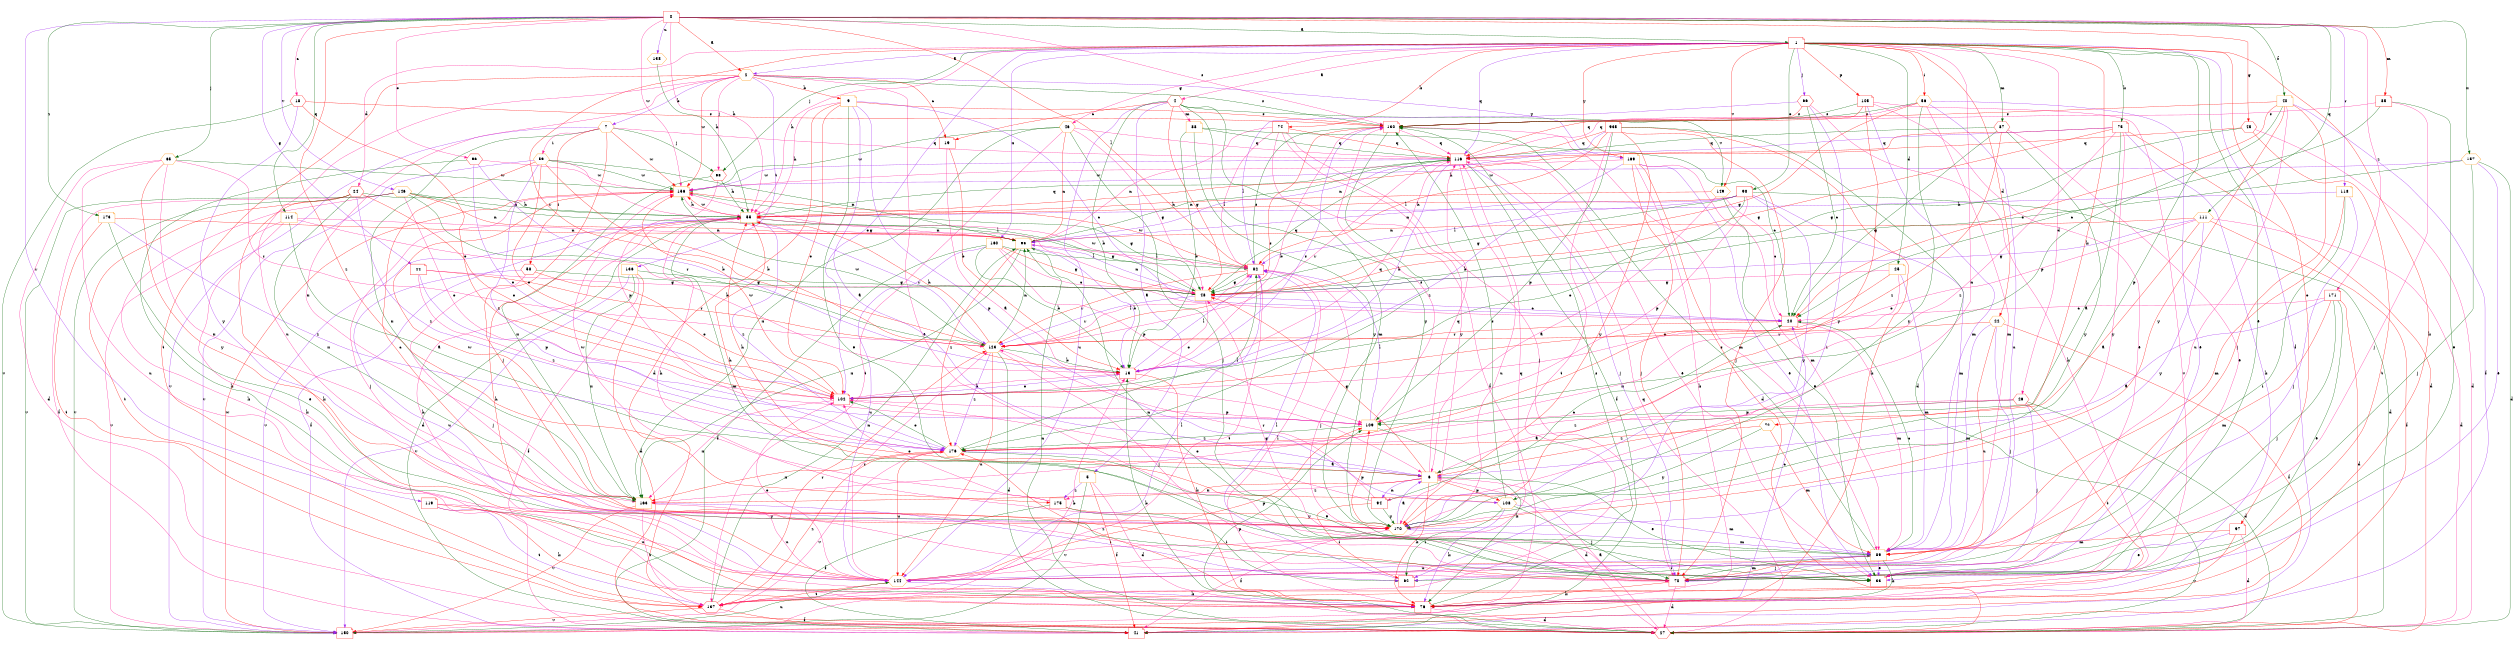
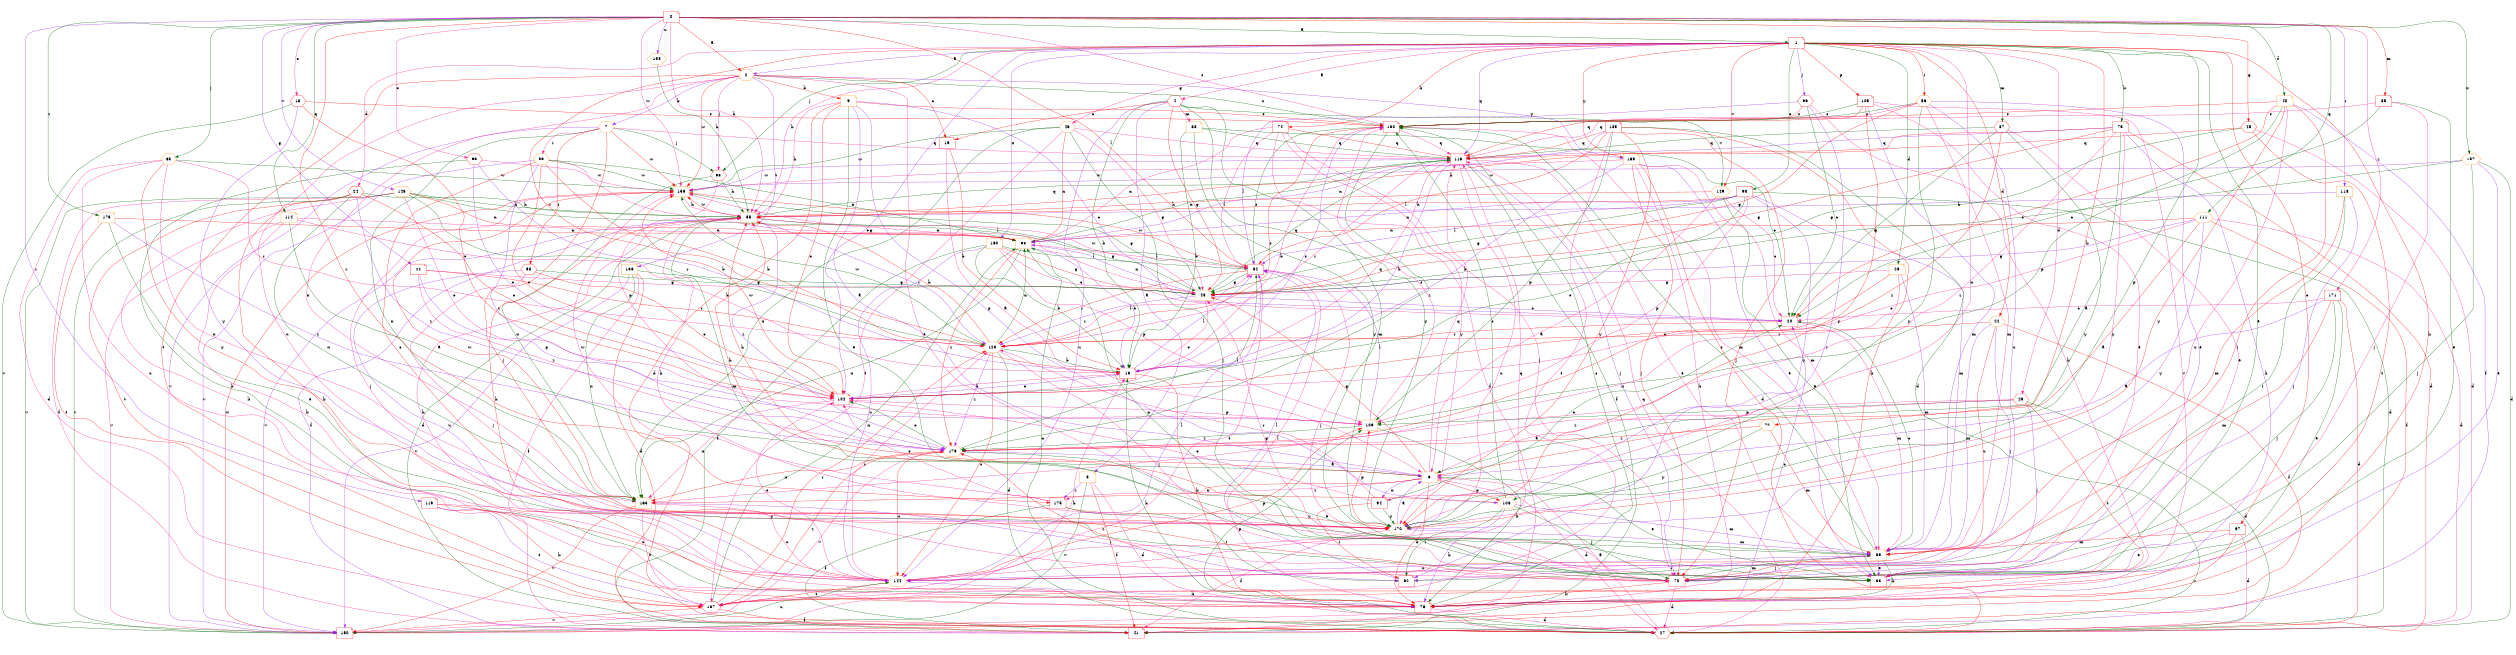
  strict digraph {
    node [color=red shape=note]
    edge [color=deeppink]
    0
    1
    2 [color=darkorange shape=hexagon]
    18 [shape=hexagon]
    40 [color=darkorange]
    44
    45 [shape=hexagon]
    55 [color=darkorange]
    65 [color=darkorange shape=hexagon]
    82
    85
    96 [shape=hexagon]
    111 [color=darkorange shape=hexagon]
    114 [color=darkorange]
    118 [color=darkorange]
    119
    130
    138 [color=darkorange shape=hexagon]
    146 [color=darkorange shape=hexagon]
    156 [color=darkorange]
    157 [color=darkorange shape=hexagon]
    171
    173 [color=darkorange]
    175
    4 [shape=hexagon]
    22 [color=darkorange shape=hexagon]
    24 [shape=hexagon]
    25 [color=darkorange]
    26 [shape=hexagon]
    33
    41
    46 [color=darkorange shape=hexagon]
    56 [color=darkorange shape=hexagon]
    66 [shape=hexagon]
    68 [shape=hexagon]
    72 [color=darkorange shape=hexagon]
    74
    75
    76
    87 [shape=hexagon]
    94
    97
    98
    102
    105
    108 [color=darkorange shape=hexagon]
    116
    123 [color=darkorange shape=hexagon]
    149 [color=darkorange shape=hexagon]
    160 [color=darkorange]
    169 [color=darkorange]
    7 [color=darkorange shape=hexagon]
    9 [color=darkorange]
    19
    136 [color=darkorange]
    137 [shape=hexagon]
    144 [color=darkorange shape=hexagon]
    163 [color=darkorange]
    170 [color=darkorange shape=hexagon]
    150
    70
    20
    109 [color=darkorange]
    48 [color=darkorange]
    176 [color=darkorange shape=hexagon]
    27 [shape=hexagon]
    89 [color=darkorange]
    95 [color=darkorange]
    13
    6 [color=darkorange]
    62
-   135 [label=935]
+   135
    5 [color=darkorange]
    88 [color=darkorange]
    58 [shape=hexagon]
    59 [color=darkorange shape=hexagon]
    0 -> 1 [color=darkgreen label=a]
    0 -> 2 [color=red label=a]
    0 -> 18 [label=c]
    0 -> 40 [color=darkgreen label=f]
    0 -> 44 [color=purple label=g]
    0 -> 45 [color=red label=g]
    0 -> 55 [label=h]
    0 -> 65 [color=darkgreen label=j]
    0 -> 82 [color=red label=l]
    0 -> 85 [color=red label=m]
    0 -> 96 [label=o]
    0 -> 111 [color=darkgreen label=q]
    0 -> 114 [color=darkgreen label=q]
    0 -> 118 [color=purple label=r]
    0 -> 119 [color=purple label=r]
    0 -> 130 [label=s]
    0 -> 138 [color=purple label=u]
    0 -> 146 [color=purple label=v]
    0 -> 156 [label=w]
    0 -> 157 [color=darkgreen label=x]
    0 -> 171 [label=z]
    0 -> 173 [color=darkgreen label=z]
    0 -> 175 [color=red label=z]
    1 -> 2 [color=purple label=a]
    1 -> 55 [label=h]
    1 -> 4 [label=a]
    1 -> 22 [color=red label=d]
    1 -> 24 [label=d]
    1 -> 25 [color=darkgreen label=d]
    1 -> 26 [label=d]
    1 -> 33 [color=darkgreen label=e]
-   1 -> 41 [color=purple label=f]
    1 -> 46 [label=g]
    1 -> 56 [color=red label=i]
    1 -> 66 [color=purple label=j]
    1 -> 68 [color=darkgreen label=j]
    1 -> 72 [color=red label=k]
    1 -> 74 [color=red label=k]
    1 -> 75 [color=darkgreen label=k]
    1 -> 76 [color=red label=k]
    1 -> 87 [color=darkgreen label=m]
    1 -> 94 [label=n]
    1 -> 97 [color=red label=o]
    1 -> 98 [color=darkgreen label=o]
    1 -> 102 [color=purple label=o]
    1 -> 105 [color=red label=p]
    1 -> 108 [color=darkgreen label=p]
    1 -> 116 [color=purple label=q]
    1 -> 123 [color=red label=r]
    1 -> 149 [color=red label=v]
    1 -> 160 [color=purple label=x]
    1 -> 169 [color=red label=y]
    2 -> 130 [color=darkgreen label=s]
    2 -> 156 [color=red label=w]
    2 -> 33 [label=e]
    2 -> 68 [label=j]
    2 -> 169 [color=purple label=y]
    2 -> 7 [color=purple label=b]
    2 -> 9 [color=red label=b]
    2 -> 19 [color=red label=c]
    2 -> 136 [color=purple label=t]
    2 -> 137 [color=red label=t]
    2 -> 144 [label=u]
    2 -> 163 [label=x]
    18 -> 130 [color=red label=s]
    18 -> 102 [color=red label=o]
    18 -> 170 [color=purple label=y]
    18 -> 150 [color=darkgreen label=v]
    40 -> 130 [color=red label=s]
    40 -> 41 [color=purple label=f]
    40 -> 144 [label=u]
    40 -> 170 [color=red label=y]
    40 -> 70 [color=red label=j]
    40 -> 20 [color=red label=c]
    40 -> 109 [color=darkgreen label=p]
    44 -> 123 [color=red label=r]
    44 -> 109 [color=purple label=p]
    44 -> 48 [label=g]
    44 -> 176 [label=z]
    45 -> 116 [color=red label=q]
    45 -> 137 [color=red label=t]
    45 -> 48 [color=darkgreen label=g]
    45 -> 27 [label=d]
    55 -> 156 [color=red label=w]
    55 -> 41 [color=purple label=f]
    55 -> 116 [color=darkgreen label=q]
    55 -> 123 [color=purple label=r]
    55 -> 150 [color=purple label=v]
    55 -> 48 [color=darkgreen label=g]
    55 -> 176 [color=purple label=z]
    55 -> 27 [color=darkgreen label=d]
    55 -> 89 [color=darkgreen label=m]
    55 -> 95 [label=n]
    65 -> 156 [color=darkgreen label=w]
    65 -> 123 [label=r]
    65 -> 144 [label=u]
    65 -> 163 [label=x]
    65 -> 170 [color=red label=y]
    65 -> 27 [label=d]
    82 -> 130 [color=darkgreen label=s]
    82 -> 156 [color=red label=w]
    82 -> 123 [color=red label=r]
    82 -> 137 [label=t]
    82 -> 70 [label=j]
    82 -> 48 [color=darkgreen label=g]
    85 -> 130 [label=s]
    85 -> 33 [color=darkgreen label=e]
    85 -> 70 [label=j]
    85 -> 20 [color=darkgreen label=c]
    96 -> 156 [label=w]
    96 -> 76 [color=darkgreen label=k]
    96 -> 102 [color=purple label=o]
    96 -> 13 [color=purple label=b]
    111 -> 41 [color=red label=f]
    111 -> 102 [label=o]
    111 -> 170 [color=purple label=y]
    111 -> 48 [color=purple label=g]
    111 -> 27 [label=d]
    111 -> 95 [color=red label=n]
    111 -> 6 [color=red label=a]
    114 -> 76 [label=k]
    114 -> 150 [label=v]
    114 -> 95 [label=n]
    114 -> 13 [label=b]
    114 -> 6 [color=darkgreen label=a]
    118 -> 55 [color=purple label=h]
    118 -> 70 [color=purple label=j]
    118 -> 89 [color=red label=m]
    118 -> 62 [color=darkgreen label=i]
    119 -> 76 [color=red label=k]
    119 -> 137 [color=purple label=t]
    119 -> 144 [color=red label=u]
    119 -> 170 [label=y]
    130 -> 116 [label=q]
    130 -> 176 [color=darkgreen label=z]
    130 -> 89 [label=m]
    130 -> 13 [label=b]
    138 -> 55 [color=darkgreen label=h]
    146 -> 55 [color=darkgreen label=h]
    146 -> 82 [color=darkgreen label=l]
    146 -> 41 [label=f]
    146 -> 76 [label=k]
    146 -> 102 [label=o]
    146 -> 123 [color=darkgreen label=r]
    146 -> 150 [color=darkgreen label=v]
    146 -> 95 [color=red label=n]
    156 -> 55 [label=h]
    156 -> 70 [label=j]
    156 -> 48 [color=darkgreen label=g]
    157 -> 156 [color=purple label=w]
    157 -> 33 [color=purple label=e]
    157 -> 70 [color=darkgreen label=j]
    157 -> 48 [color=darkgreen label=g]
    157 -> 27 [color=darkgreen label=d]
    171 -> 33 [color=darkgreen label=e]
    171 -> 70 [color=darkgreen label=j]
    171 -> 20 [label=c]
    171 -> 27 [color=red label=d]
    171 -> 89 [color=red label=m]
    171 -> 6 [color=purple label=a]
    173 -> 33 [color=darkgreen label=e]
    173 -> 137 [color=red label=t]
    173 -> 176 [color=purple label=z]
    173 -> 95 [color=red label=n]
    175 -> 156 [label=w]
    175 -> 41 [color=darkgreen label=f]
    175 -> 102 [label=o]
    175 -> 170 [color=red label=y]
    175 -> 62 [color=darkgreen label=i]
    4 -> 149 [color=darkgreen label=v]
    4 -> 19 [color=red label=c]
    4 -> 144 [color=purple label=u]
    4 -> 170 [color=darkgreen label=y]
    4 -> 48 [color=red label=g]
    4 -> 89 [color=darkgreen label=m]
    4 -> 13 [color=darkgreen label=b]
    4 -> 5 [color=purple label=a]
    4 -> 88 [label=m]
    22 -> 41 [color=red label=f]
    22 -> 123 [color=red label=r]
    22 -> 144 [color=red label=u]
    22 -> 70 [color=purple label=j]
    22 -> 89 [color=purple label=m]
    24 -> 55 [color=darkgreen label=h]
    24 -> 76 [color=red label=k]
    24 -> 102 [color=red label=o]
    24 -> 137 [color=red label=t]
    24 -> 163 [color=darkgreen label=x]
    24 -> 150 [color=darkgreen label=v]
    24 -> 176 [color=purple label=z]
    25 -> 102 [color=red label=o]
    25 -> 163 [label=x]
    25 -> 48 [label=g]
    25 -> 89 [color=purple label=m]
    26 -> 137 [color=red label=t]
    26 -> 70 [color=purple label=j]
    26 -> 109 [color=darkgreen label=p]
    26 -> 176 [label=z]
    26 -> 27 [color=darkgreen label=d]
    26 -> 6 [label=a]
    46 -> 156 [color=darkgreen label=w]
    46 -> 116 [label=q]
    46 -> 137 [label=t]
    46 -> 163 [color=darkgreen label=x]
    46 -> 70 [color=darkgreen label=j]
    46 -> 48 [label=g]
    46 -> 95 [color=red label=n]
    56 -> 130 [color=darkgreen label=s]
    56 -> 33 [color=purple label=e]
    56 -> 116 [label=q]
    56 -> 144 [color=purple label=u]
    56 -> 170 [color=darkgreen label=y]
    56 -> 48 [color=red label=g]
    56 -> 89 [label=m]
    66 -> 82 [color=purple label=l]
    66 -> 130 [color=red label=s]
    66 -> 76 [label=k]
    66 -> 20 [color=darkgreen label=c]
    66 -> 62 [color=purple label=i]
    68 -> 55 [color=darkgreen label=h]
    68 -> 163 [color=darkgreen label=x]
    68 -> 109 [label=p]
    72 -> 170 [color=darkgreen label=y]
    72 -> 176 [color=red label=z]
    72 -> 89 [color=red label=m]
    74 -> 82 [label=l]
    74 -> 41 [label=f]
    74 -> 116 [color=red label=q]
    74 -> 170 [label=y]
    74 -> 70 [label=j]
    74 -> 95 [label=n]
    75 -> 55 [color=red label=h]
    75 -> 76 [color=purple label=k]
    75 -> 116 [color=purple label=q]
    75 -> 170 [label=y]
    75 -> 48 [color=red label=g]
    75 -> 176 [label=z]
    75 -> 27 [color=red label=d]
    75 -> 6 [color=darkgreen label=a]
    76 -> 55 [label=h]
    76 -> 82 [label=l]
    76 -> 130 [color=darkgreen label=s]
    76 -> 20 [color=purple label=c]
    76 -> 176 [color=red label=z]
    76 -> 27 [label=d]
    87 -> 33 [label=e]
    87 -> 116 [color=darkgreen label=q]
    87 -> 170 [color=darkgreen label=y]
    87 -> 20 [color=darkgreen label=c]
    87 -> 176 [color=red label=z]
    94 -> 102 [label=o]
    94 -> 123 [label=r]
    94 -> 170 [color=darkgreen label=y]
    94 -> 20 [color=darkgreen label=c]
    94 -> 62 [color=red label=i]
    97 -> 33 [color=purple label=e]
    97 -> 150 [color=red label=v]
    97 -> 27 [label=d]
    97 -> 89 [color=red label=m]
    98 -> 55 [color=red label=h]
    98 -> 82 [color=purple label=l]
    98 -> 102 [color=darkgreen label=o]
    98 -> 170 [color=purple label=y]
    98 -> 109 [label=p]
    98 -> 48 [color=darkgreen label=g]
    98 -> 27 [color=darkgreen label=d]
    98 -> 89 [color=purple label=m]
    98 -> 95 [color=purple label=n]
    102 -> 156 [color=red label=w]
    102 -> 163 [label=x]
    102 -> 109 [label=p]
    102 -> 13 [label=b]
    105 -> 130 [color=darkgreen label=s]
    105 -> 33 [label=e]
    105 -> 116 [color=red label=q]
    105 -> 170 [color=red label=y]
    105 -> 150 [label=v]
    105 -> 89 [color=purple label=m]
    108 -> 55 [color=red label=h]
    108 -> 130 [color=darkgreen label=s]
    108 -> 76 [color=purple label=k]
    108 -> 70 [color=darkgreen label=j]
    108 -> 89 [color=purple label=m]
    108 -> 62 [color=darkgreen label=i]
    116 -> 156 [color=purple label=w]
    116 -> 33 [label=e]
    116 -> 41 [color=darkgreen label=f]
    116 -> 123 [label=r]
    116 -> 144 [label=u]
    116 -> 70 [color=purple label=j]
    116 -> 95 [color=darkgreen label=n]
    116 -> 13 [color=purple label=b]
    123 -> 55 [color=red label=h]
    123 -> 82 [label=l]
    123 -> 130 [color=red label=s]
    123 -> 156 [color=darkgreen label=w]
    123 -> 144 [color=red label=u]
    123 -> 70 [label=j]
    123 -> 176 [color=purple label=z]
    123 -> 27 [color=darkgreen label=d]
    123 -> 95 [color=darkgreen label=n]
    123 -> 13 [color=darkgreen label=b]
    149 -> 55 [color=red label=h]
    149 -> 33 [color=darkgreen label=e]
    149 -> 20 [label=c]
    149 -> 6 [label=a]
    160 -> 82 [color=darkgreen label=l]
    160 -> 41 [color=darkgreen label=f]
    160 -> 144 [color=purple label=u]
    160 -> 20 [label=c]
    160 -> 109 [label=p]
    160 -> 48 [color=red label=g]
    160 -> 13 [color=darkgreen label=b]
    169 -> 156 [label=w]
    169 -> 33 [color=purple label=e]
    169 -> 76 [label=k]
    169 -> 70 [color=red label=j]
    169 -> 27 [color=red label=d]
    169 -> 89 [label=m]
    169 -> 13 [color=purple label=b]
    7 -> 156 [color=red label=w]
    7 -> 68 [color=darkgreen label=j]
    7 -> 116 [label=q]
    7 -> 163 [color=darkgreen label=x]
    7 -> 150 [color=purple label=v]
    7 -> 70 [color=red label=j]
    7 -> 58 [color=red label=i]
    7 -> 59 [label=i]
    9 -> 55 [label=h]
    9 -> 130 [color=red label=s]
    9 -> 33 [color=darkgreen label=e]
    9 -> 102 [color=red label=o]
    9 -> 108 [color=purple label=p]
    9 -> 20 [color=purple label=c]
    9 -> 27 [color=red label=d]
    9 -> 6 [color=purple label=a]
    19 -> 13 [color=red label=b]
    19 -> 6 [label=a]
    136 -> 41 [label=f]
    136 -> 163 [color=darkgreen label=x]
    136 -> 150 [color=purple label=v]
    136 -> 48 [color=darkgreen label=g]
    136 -> 27 [color=red label=d]
    137 -> 41 [color=red label=f]
    137 -> 123 [color=red label=r]
    137 -> 150 [color=red label=v]
    137 -> 176 [color=red label=z]
    137 -> 95 [color=darkgreen label=n]
    144 -> 55 [color=red label=h]
    144 -> 82 [color=purple label=l]
    144 -> 76 [color=purple label=k]
    144 -> 102 [label=o]
    144 -> 116 [label=q]
    144 -> 123 [label=r]
    144 -> 137 [color=red label=t]
    144 -> 109 [color=red label=p]
    163 -> 156 [color=red label=w]
    163 -> 137 [label=t]
    163 -> 144 [label=u]
    163 -> 150 [color=red label=v]
    163 -> 62 [color=purple label=i]
    170 -> 55 [label=h]
    170 -> 41 [label=f]
    170 -> 109 [color=red label=p]
    170 -> 89 [color=purple label=m]
    170 -> 6 [color=purple label=a]
    150 -> 156 [color=red label=w]
    150 -> 144 [color=darkgreen label=u]
    150 -> 13 [label=b]
    70 -> 76 [color=red label=k]
    70 -> 48 [label=g]
    70 -> 27 [label=d]
    70 -> 89 [color=darkgreen label=m]
    70 -> 95 [color=darkgreen label=n]
    20 -> 123 [color=red label=r]
    20 -> 89 [label=m]
    109 -> 82 [color=purple label=l]
    109 -> 130 [label=s]
    109 -> 76 [color=darkgreen label=k]
    109 -> 176 [color=darkgreen label=z]
    48 -> 156 [label=w]
    48 -> 102 [label=o]
    48 -> 116 [color=darkgreen label=q]
    48 -> 123 [color=purple label=r]
    48 -> 20 [color=purple label=c]
    48 -> 95 [color=purple label=n]
    176 -> 82 [color=darkgreen label=l]
    176 -> 33 [color=darkgreen label=e]
    176 -> 102 [color=darkgreen label=o]
    176 -> 144 [color=red label=u]
    176 -> 163 [color=red label=x]
    176 -> 150 [label=v]
    176 -> 6 [color=purple label=a]
    27 -> 116 [label=q]
    27 -> 109 [color=darkgreen label=p]
    27 -> 95 [color=darkgreen label=n]
    27 -> 13 [color=darkgreen label=b]
    27 -> 6 [label=a]
    89 -> 130 [color=darkgreen label=s]
    89 -> 33 [color=purple label=e]
    89 -> 76 [color=darkgreen label=k]
    89 -> 144 [color=purple label=u]
    89 -> 70 [color=red label=j]
    89 -> 20 [color=darkgreen label=c]
    89 -> 62 [color=purple label=i]
    95 -> 82 [label=l]
    95 -> 163 [color=darkgreen label=x]
    95 -> 176 [color=red label=z]
    95 -> 13 [color=purple label=b]
    13 -> 82 [color=purple label=l]
    13 -> 130 [color=purple label=s]
    13 -> 76 [color=red label=k]
    13 -> 102 [color=purple label=o]
    13 -> 116 [label=q]
    6 -> 55 [color=red label=h]
    6 -> 175 [label=z]
    6 -> 33 [color=darkgreen label=e]
    6 -> 76 [color=red label=k]
    6 -> 94 [color=purple label=n]
    6 -> 108 [color=red label=p]
    6 -> 116 [label=q]
    6 -> 163 [color=red label=x]
    6 -> 48 [color=red label=g]
    6 -> 27 [label=d]
    62 -> 82 [color=purple label=l]
    135 -> 82 [color=red label=l]
    135 -> 76 [color=red label=k]
    135 -> 116 [color=red label=q]
    135 -> 137 [label=t]
    135 -> 170 [color=red label=y]
    135 -> 70 [color=red label=j]
    135 -> 109 [color=darkgreen label=p]
    135 -> 27 [color=darkgreen label=d]
    135 -> 95 [color=purple label=n]
    5 -> 175 [color=purple label=z]
    5 -> 41 [color=red label=f]
    5 -> 150 [color=darkgreen label=v]
    5 -> 27 [label=d]
    88 -> 116 [color=darkgreen label=q]
    88 -> 170 [color=darkgreen label=y]
    88 -> 20 [color=darkgreen label=c]
    88 -> 13 [color=darkgreen label=b]
    58 -> 102 [color=red label=o]
    58 -> 144 [color=purple label=u]
    58 -> 70 [label=j]
    58 -> 48 [color=darkgreen label=g]
    59 -> 156 [color=darkgreen label=w]
    59 -> 102 [color=red label=o]
    59 -> 170 [color=red label=c]
    59 -> 150 [color=purple label=v]
    59 -> 48 [label=g]
    59 -> 176 [color=purple label=z]
    59 -> 95 [color=darkgreen label=n]
    59 -> 13 [color=red label=b]
  }
